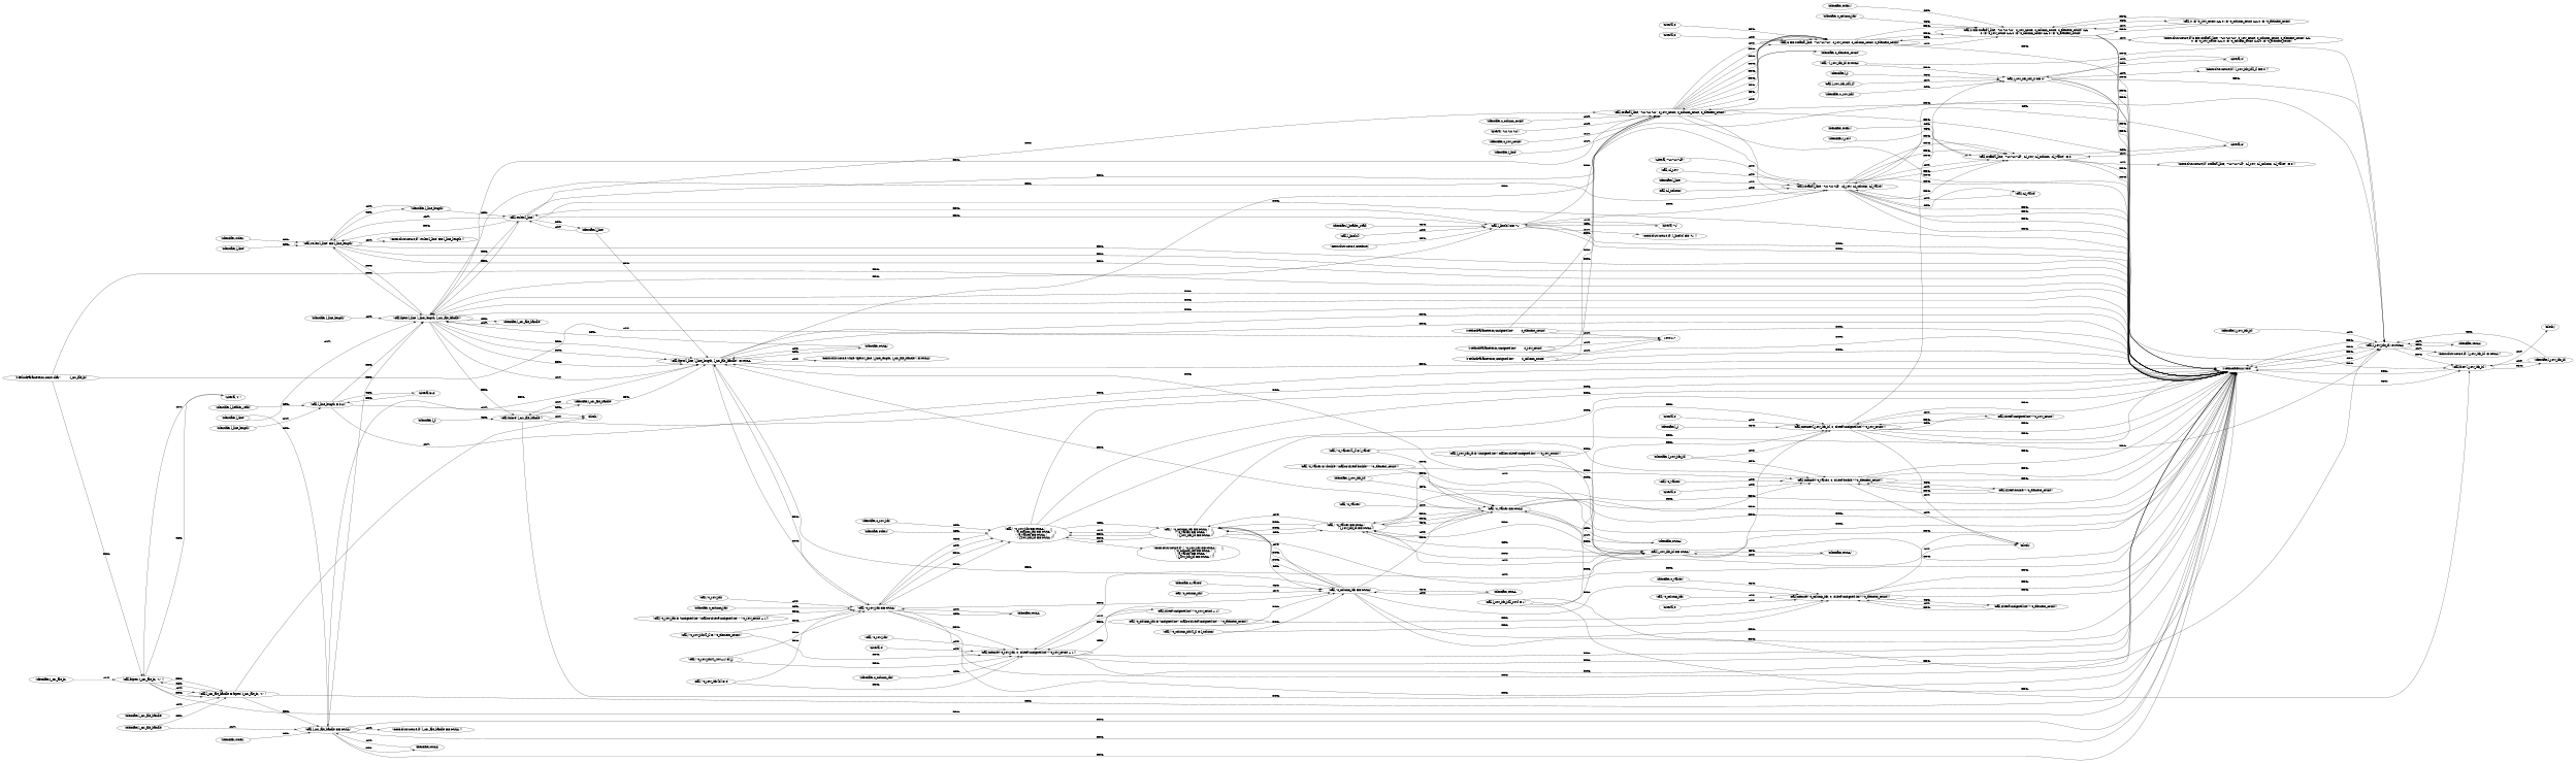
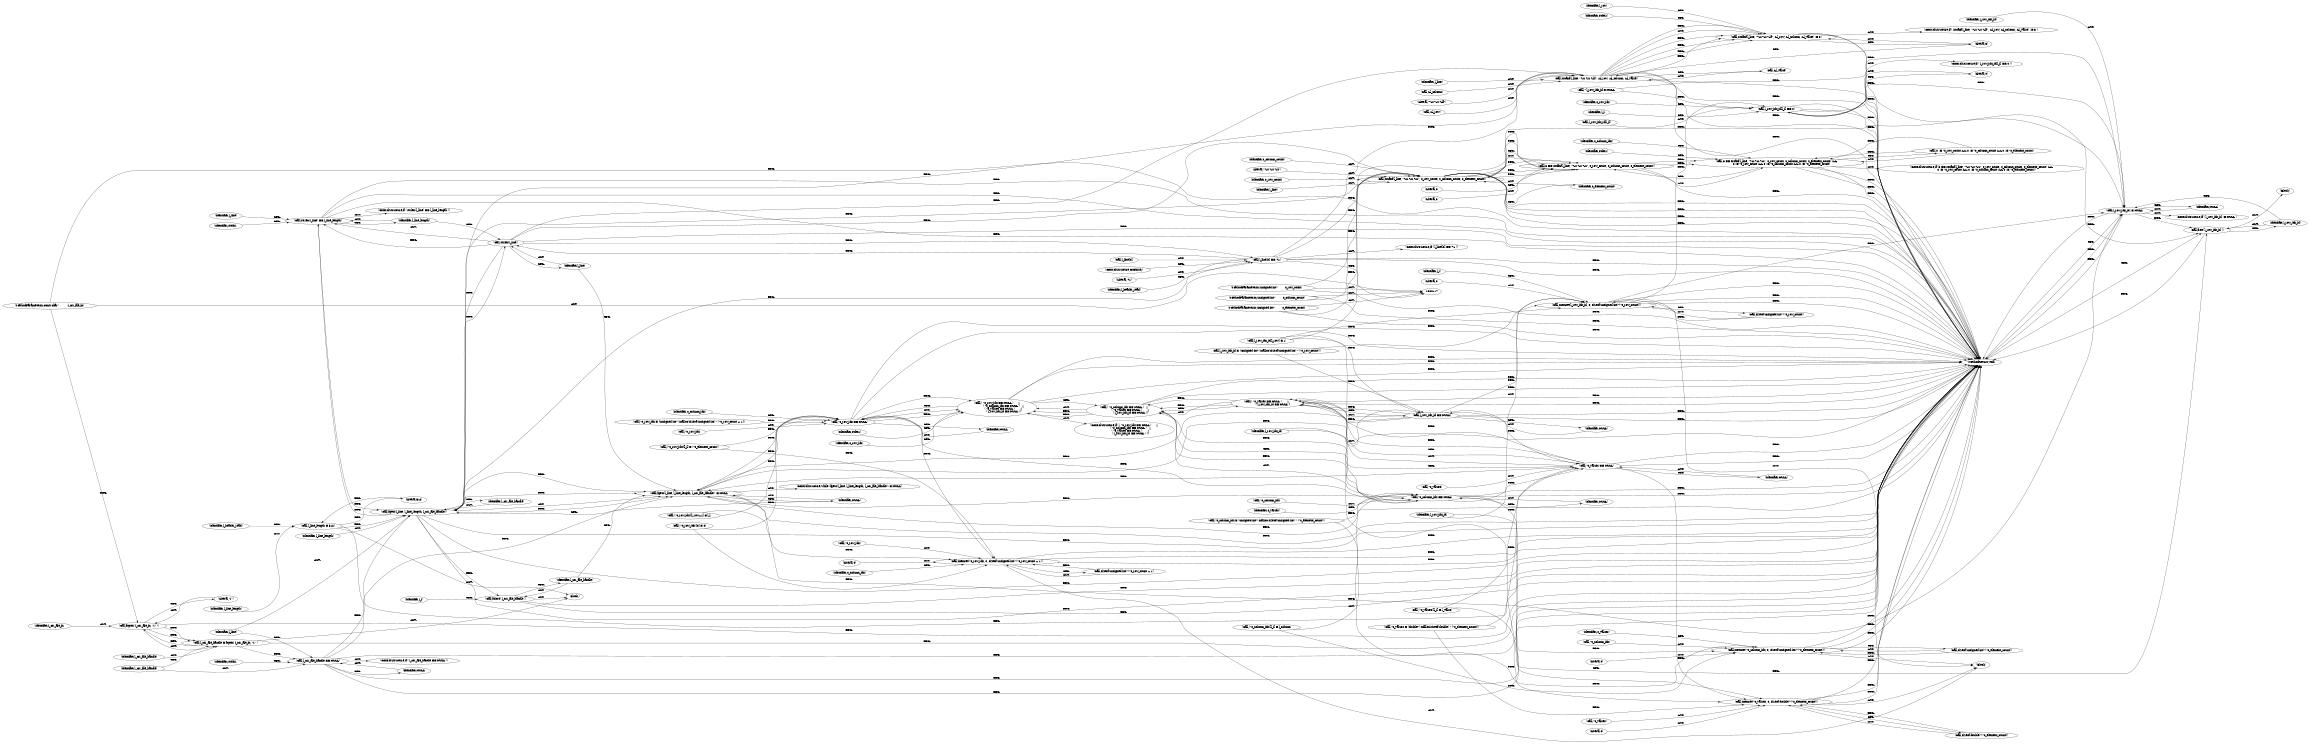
  digraph {
    rankdir=LR
    n1 [label="(Call,strlen(l_line) == l_line_length)"]
    n2 [label="(Call,fgets(l_line, l_line_length, l_csr_file_handle))"]
    n3 [label="(ControlStructure,if ( strlen(l_line) == l_line_length ))"]
    n4 [label="(MethodReturn,void)"]
    n5 [label="(Identifier,l_line_length)"]
    n6 [label="(Call,strlen(l_line))"]
    n7 [label="(Call,fgets(l_line, l_line_length, l_csr_file_handle) != NULL)"]
    n8 [label="(Call,fclose( l_csr_file_handle ))"]
    n9 [label="(Identifier,l_csr_file_handle)"]
    n10 [label="(Call,l_row_idx_id != NULL)"]
    n11 [label="(Call,free( l_row_idx_id ))"]
    n12 [label="(Call,l_line[0] == '%')"]
    n13 [label="(Call,sscanf(l_line, \"%u %u %lf\", &l_row, &l_column, &l_value))"]
    n14 [label="(Call,sscanf(l_line, \"%u %u %u\", o_row_count, o_column_count, o_element_count))"]
    n15 [label="(Identifier,l_line)"]
    n16 [label="(ControlStructure,if ( l_line[0] == '%' ))"]
    n17 [label="(Literal,'%')"]
    n18 [label="(Call,sscanf(l_line, \"%u %u %lf\", &l_row, &l_column, &l_value) != 3)"]
    n19 [label="(Call,&l_value)"]
    n20 [label="(Call,3 == sscanf(l_line, \"%u %u %u\", o_row_count, o_column_count, o_element_count))"]
    n21 [label="(Identifier,o_element_count)"]
    n22 [label="(Call,*o_row_idx == NULL)"]
    n23 [label="(ControlStructure,while (fgets(l_line, l_line_length, l_csr_file_handle) != NULL))"]
    n24 [label="(Identifier,NULL)"]
    n25 [label="(Block,)"]
    n26 [label="(Identifier,l_csr_file_handle)"]
    n27 [label="(Literal,3)"]
    n28 [label="(ControlStructure,if ( sscanf(l_line, \"%u %u %lf\", &l_row, &l_column, &l_value) != 3 ))"]
    n29 [label="(Call,3 == sscanf(l_line, \"%u %u %u\", o_row_count, o_column_count, o_element_count) &&\n            0 != *o_row_count && 0 != *o_column_count && 0 != *o_element_count)"]
    n30 [label="(MethodParameterIn,unsigned int*         o_row_count)"]
    1000117
    n32 [label="(MethodParameterIn,unsigned int*         o_column_count)"]
    n33 [label="(MethodParameterIn,unsigned int*         o_element_count)"]
    n34 [label="(Call,l_line_length = 512)"]
    n35 [label="(Literal,512)"]
    n36 [label="(Call,l_csr_file_handle == NULL)"]
    n37 [label="(Identifier,NULL)"]
    n38 [label="(ControlStructure,if ( l_csr_file_handle == NULL ))"]
    n39 [label="(Call,l_csr_file_handle = fopen( i_csr_file_in, \"r\" ))"]
    n40 [label="(Call,fopen( i_csr_file_in, \"r\" ))"]
    n41 [label="(Literal,\"r\")"]
    n42 [label="(MethodParameterIn,const char*           i_csr_file_in)"]
    n43 [label="(Call,( *o_row_idx == NULL )      ||\n               ( *o_column_idx == NULL )   ||\n               ( *o_values == NULL )       ||\n               ( l_row_idx_id == NULL ))"]
    n44 [label="(Call,*o_column_idx == NULL)"]
    n45 [label="(Call,memset(*o_row_idx, 0, sizeof(unsigned int)*(*o_row_count + 1)))"]
    n46 [label="(Identifier,NULL)"]
    n47 [label="(ControlStructure,if ( l_row_idx_id != NULL ))"]
    n48 [label="(Identifier,NULL)"]
    n49 [label="(Call,( *o_column_idx == NULL )   ||\n               ( *o_values == NULL )       ||\n               ( l_row_idx_id == NULL ))"]
    n50 [label="(ControlStructure,if ( ( *o_row_idx == NULL )      ||\n               ( *o_column_idx == NULL )   ||\n               ( *o_values == NULL )       ||\n               ( l_row_idx_id == NULL ) ))"]
    n51 [label="(Call,*o_values == NULL)"]
    n52 [label="(Call,memset(*o_column_idx, 0, sizeof(unsigned int)*(*o_element_count)))"]
    n53 [label="(Identifier,NULL)"]
    n54 [label="(Block,)"]
    n55 [label="(Call,sizeof(unsigned int)*(*o_row_count + 1))"]
    n56 [label="(Call,( *o_values == NULL )       ||\n               ( l_row_idx_id == NULL ))"]
    n57 [label="(Call,l_row_idx_id == NULL)"]
    n58 [label="(Call,memset(*o_values, 0, sizeof(double)*(*o_element_count)))"]
    n59 [label="(Identifier,NULL)"]
    n60 [label="(Call,sizeof(unsigned int)*(*o_element_count))"]
    n61 [label="(Call,memset(l_row_idx_id, 0, sizeof(unsigned int)*(*o_row_count)))"]
    n62 [label="(Identifier,NULL)"]
    n63 [label="(Call,sizeof(double)*(*o_element_count))"]
    n64 [label="(Call,l_row_idx_id[l_i] == 0)"]
    n65 [label="(Call,sizeof(unsigned int)*(*o_row_count))"]
    n66 [label="(ControlStructure,if ( l_row_idx_id[l_i] == 0 ))"]
    n67 [label="(Literal,0)"]
    n68 [label="(Identifier,l_row_idx_id)"]
    n69 [label="(Block,)"]
    n70 [label="(ControlStructure,if (3 == sscanf(l_line, \"%u %u %u\", o_row_count, o_column_count, o_element_count) &&\n            0 != *o_row_count && 0 != *o_column_count && 0 != *o_element_count))"]
    n71 [label="(Call,0 != *o_row_count && 0 != *o_column_count && 0 != *o_element_count)"]
    n72 [label="(Identifier,l_row)"]
    n73 [label="(Call,*o_values)"]
    n74 [label="(Call,(*o_values)[l_i] = l_value)"]
    n75 [label="(Literal,0)"]
    n76 [label="(Identifier,o_column_count)"]
    n77 [label="(Literal,\"%u %u %u\")"]
    n78 [label="(Literal,0)"]
    n79 [label="(Identifier,o_column_idx)"]
    n80 [label="(Call,&l_column)"]
    n81 [label="(Call,*o_row_idx)"]
    n82 [label="(Call,* l_row_idx_id = NULL)"]
    n83 [label="(Identifier,l_line)"]
    n84 [label="(Identifier,o_column_idx)"]
    n85 [label="(Identifier,l_header_read)"]
    n86 [label="(Identifier,l_line_length)"]
    n87 [label="(Identifier,l_header_read)"]
    n88 [label="(Identifier,l_i)"]
    n89 [label="(Identifier,o_values)"]
    n90 [label="(Call,l_row_idx_id[l_i])"]
    n91 [label="(Identifier,l_row_idx_id)"]
    n92 [label="(Identifier,l_line)"]
    n93 [label="(Call,*o_column_idx)"]
    n94 [label="(Identifier,stderr)"]
    n95 [label="(Identifier,o_values)"]
    n96 [label="(Call,l_line[0])"]
    n97 [label="(Identifier,stderr)"]
    n98 [label="(Identifier,i_csr_file_in)"]
    n99 [label="(Call,*o_row_idx = (unsigned int*) malloc(sizeof(unsigned int) * (*o_row_count + 1)))"]
    n100 [label="(Call,*o_column_idx = (unsigned int*) malloc(sizeof(unsigned int) * (*o_element_count)))"]
    n101 [label="(Identifier,l_i)"]
    n102 [label="(Call,(*o_column_idx)[l_i] = l_column)"]
    n103 [label="(Literal,\"%u %u %lf\")"]
    n104 [label="(Identifier,l_csr_file_handle)"]
    n105 [label="(Identifier,l_row_idx_id)"]
    n106 [label="(Literal,0)"]
    n107 [label="(Call,*o_row_idx)"]
    n108 [label="(Identifier,o_column_idx)"]
    n109 [label="(Call,*o_values = (double*) malloc(sizeof(double) * (*o_element_count)))"]
    n110 [label="(Identifier,l_line_length)"]
    n111 [label="(Identifier,o_row_count)"]
    n112 [label="(ControlStructure,continue;)"]
    n113 [label="(Call,(*o_row_idx)[l_i] = (*o_element_count))"]
    n114 [label="(Literal,0)"]
    n115 [label="(Literal,0)"]
    n116 [label="(Identifier,stderr)"]
    n117 [label="(Call,l_row_idx_id[l_row] = 1)"]
    n118 [label="(Identifier,l_csr_file_handle)"]
    n119 [label="(Identifier,l_row_idx_id)"]
    n120 [label="(Call,l_row_idx_id = (unsigned int*) malloc(sizeof(unsigned int) * (*o_row_count)))"]
    n121 [label="(Literal,3)"]
    n122 [label="(Identifier,l_line)"]
    n123 [label="(Call,&l_row)"]
    n124 [label="(Call,*o_values)"]
    n125 [label="(Identifier,l_line)"]
    n126 [label="(Call,*o_column_idx)"]
    n127 [label="(Identifier,stderr)"]
    n128 [label="(Identifier,o_row_idx)"]
    n129 [label="(Identifier,stderr)"]
    n130 [label="(Identifier,o_row_idx)"]
    n131 [label="(Call,(*o_row_idx)[l_row+1] = l_i)"]
    n132 [label="(Call,(*o_row_idx)[0] = 0)"]
    n133 [label="(Identifier,l_i)"]
    n1 -> n2 [label="DDG: "]
    n1 -> n3 [label="AST: "]
    n1 -> n4 [label="DDG: "]
    n1 -> n4 [label="DDG: "]
    n1 -> n4 [label="DDG: "]
    n1 -> n5 [label="CFG: "]
    n2 -> n1 [label="DDG: "]
    n2 -> n4 [label="DDG: "]
    n2 -> n4 [label="DDG: "]
    n2 -> n4 [label="DDG: "]
    n2 -> n6 [label="DDG: "]
    n2 -> n7 [label="AST: "]
    n2 -> n7 [label="DDG: "]
    n2 -> n7 [label="DDG: "]
    n2 -> n7 [label="DDG: "]
    n2 -> n8 [label="DDG: "]
    n2 -> n9 [label="CFG: "]
    n4 -> n10 [label="CFG: "]
    n4 -> n11 [label="CFG: "]
    n5 -> n1 [label="AST: "]
    n5 -> n6 [label="CFG: "]
    n6 -> n1 [label="AST: "]
    n6 -> n1 [label="DDG: "]
    n6 -> n2 [label="DDG: "]
    n6 -> n4 [label="DDG: "]
    n6 -> n12 [label="DDG: "]
    n6 -> n13 [label="DDG: "]
    n6 -> n14 [label="DDG: "]
    n6 -> n15 [label="CFG: "]
    n7 -> n4 [label="DDG: "]
    n7 -> n4 [label="DDG: "]
    n7 -> n4 [label="DDG: "]
    n7 -> n10 [label="DDG: "]
    n7 -> n22 [label="DDG: "]
    n7 -> n23 [label="AST: "]
    n7 -> n24 [label="CFG: "]
    n8 -> n4 [label="DDG: "]
    n8 -> n4 [label="DDG: "]
    n8 -> n25 [label="AST: "]
    n8 -> n26 [label="CFG: "]
    n9 -> n2 [label="AST: "]
    n10 -> n4 [label="DDG: "]
    n10 -> n4 [label="DDG: "]
    n10 -> n4 [label="DDG: "]
    n10 -> n11 [label="DDG: "]
    n10 -> n47 [label="AST: "]
    n10 -> n48 [label="CFG: "]
    n11 -> n4 [label="DDG: "]
    n11 -> n68 [label="CFG: "]
    n11 -> n69 [label="AST: "]
    n12 -> n2 [label="DDG: "]
    n12 -> n4 [label="DDG: "]
    n12 -> n4 [label="DDG: "]
    n12 -> n6 [label="DDG: "]
    n12 -> n13 [label="DDG: "]
    n12 -> n14 [label="DDG: "]
    n12 -> n16 [label="AST: "]
-   n12 -> n17 [label="CFG: "]
+   n12 -> 1000117 [label="CFG: "]
    n13 -> n2 [label="DDG: "]
    n13 -> n4 [label="DDG: "]
    n13 -> n4 [label="DDG: "]
    n13 -> n4 [label="DDG: "]
    n13 -> n4 [label="DDG: "]
    n13 -> n18 [label="AST: "]
    n13 -> n18 [label="DDG: "]
    n13 -> n18 [label="DDG: "]
    n13 -> n18 [label="DDG: "]
    n13 -> n18 [label="DDG: "]
    n13 -> n18 [label="DDG: "]
    n13 -> n19 [label="CFG: "]
    n14 -> n2 [label="DDG: "]
    n14 -> n4 [label="DDG: "]
    n14 -> n4 [label="DDG: "]
    n14 -> n4 [label="DDG: "]
    n14 -> n4 [label="DDG: "]
    n14 -> n20 [label="AST: "]
    n14 -> n20 [label="DDG: "]
    n14 -> n20 [label="DDG: "]
    n14 -> n20 [label="DDG: "]
    n14 -> n20 [label="DDG: "]
    n14 -> n20 [label="DDG: "]
    n14 -> n21 [label="CFG: "]
    n15 -> n6 [label="AST: "]
    n15 -> n7 [label="CFG: "]
    n17 -> n12 [label="AST: "]
    n18 -> n4 [label="DDG: "]
    n18 -> n4 [label="DDG: "]
    n18 -> n27 [label="CFG: "]
    n18 -> n28 [label="AST: "]
    n19 -> n13 [label="AST: "]
    n20 -> n4 [label="DDG: "]
    n20 -> n14 [label="CFG: "]
    n20 -> n29 [label="AST: "]
    n20 -> n29 [label="DDG: "]
    n20 -> n29 [label="DDG: "]
    n21 -> n14 [label="AST: "]
    n22 -> n4 [label="DDG: "]
    n22 -> n4 [label="DDG: "]
    n22 -> n7 [label="DDG: "]
    n22 -> n43 [label="AST: "]
    n22 -> n43 [label="DDG: "]
    n22 -> n43 [label="DDG: "]
    n22 -> n44 [label="DDG: "]
    n22 -> n45 [label="DDG: "]
    n22 -> n46 [label="CFG: "]
    n24 -> n2 [label="CFG: "]
    n24 -> n7 [label="AST: "]
    n26 -> n7 [label="CFG: "]
    n26 -> n8 [label="AST: "]
    n27 -> n13 [label="CFG: "]
    n27 -> n18 [label="AST: "]
    n29 -> n4 [label="DDG: "]
    n29 -> n4 [label="DDG: "]
    n29 -> n4 [label="DDG: "]
    n29 -> n20 [label="CFG: "]
    n29 -> n70 [label="AST: "]
    n29 -> n71 [label="CFG: "]
    n30 -> n4 [label="DDG: "]
    n30 -> n14 [label="DDG: "]
    n30 -> 1000117 [label="AST: "]
    n32 -> n4 [label="DDG: "]
    n32 -> n14 [label="DDG: "]
    n32 -> 1000117 [label="AST: "]
    n33 -> n4 [label="DDG: "]
    n33 -> n14 [label="DDG: "]
    n33 -> 1000117 [label="AST: "]
    n34 -> n2 [label="DDG: "]
    n34 -> n4 [label="DDG: "]
    n34 -> n25 [label="AST: "]
    n34 -> n35 [label="CFG: "]
    n35 -> n34 [label="DDG: "]
    n36 -> n2 [label="DDG: "]
    n36 -> n4 [label="DDG: "]
    n36 -> n4 [label="DDG: "]
    n36 -> n4 [label="DDG: "]
    n36 -> n7 [label="DDG: "]
    n36 -> n37 [label="CFG: "]
    n36 -> n38 [label="AST: "]
    n37 -> n36 [label="AST: "]
    n39 -> n4 [label="DDG: "]
    n39 -> n25 [label="AST: "]
    n39 -> n36 [label="DDG: "]
    n39 -> n40 [label="CFG: "]
    n40 -> n4 [label="DDG: "]
    n40 -> n39 [label="AST: "]
    n40 -> n39 [label="DDG: "]
    n40 -> n39 [label="DDG: "]
    n40 -> n41 [label="CFG: "]
    n41 -> n40 [label="AST: "]
    n42 -> n4 [label="DDG: "]
    n42 -> 1000117 [label="AST: "]
    n42 -> n40 [label="DDG: "]
    n43 -> n4 [label="DDG: "]
    n43 -> n4 [label="DDG: "]
    n43 -> n4 [label="DDG: "]
    n43 -> n22 [label="CFG: "]
    n43 -> n49 [label="CFG: "]
    n43 -> n50 [label="AST: "]
    n44 -> n4 [label="DDG: "]
    n44 -> n4 [label="DDG: "]
    n44 -> n7 [label="DDG: "]
    n44 -> n49 [label="AST: "]
    n44 -> n49 [label="DDG: "]
    n44 -> n49 [label="DDG: "]
    n44 -> n51 [label="DDG: "]
    n44 -> n52 [label="DDG: "]
    n44 -> n53 [label="CFG: "]
    n45 -> n4 [label="DDG: "]
    n45 -> n4 [label="DDG: "]
    n45 -> n4 [label="DDG: "]
    n45 -> n54 [label="AST: "]
    n45 -> n55 [label="CFG: "]
    n46 -> n22 [label="AST: "]
    n48 -> n10 [label="AST: "]
    n49 -> n4 [label="DDG: "]
    n49 -> n4 [label="DDG: "]
    n49 -> n43 [label="AST: "]
    n49 -> n43 [label="DDG: "]
    n49 -> n43 [label="DDG: "]
    n49 -> n44 [label="CFG: "]
    n49 -> n56 [label="CFG: "]
    n51 -> n4 [label="DDG: "]
    n51 -> n4 [label="DDG: "]
    n51 -> n7 [label="DDG: "]
    n51 -> n56 [label="AST: "]
    n51 -> n56 [label="DDG: "]
    n51 -> n56 [label="DDG: "]
-   n51 -> n57 [label="DDG: "]
+   n57 -> n51 [label="DDG: "]
    n51 -> n58 [label="DDG: "]
    n51 -> n59 [label="CFG: "]
    n52 -> n4 [label="DDG: "]
    n52 -> n4 [label="DDG: "]
    n52 -> n4 [label="DDG: "]
    n52 -> n54 [label="AST: "]
    n52 -> n60 [label="CFG: "]
    n53 -> n44 [label="AST: "]
    n55 -> n45 [label="AST: "]
    n55 -> n45 [label="DDG: "]
    n56 -> n4 [label="DDG: "]
    n56 -> n4 [label="DDG: "]
    n56 -> n49 [label="AST: "]
    n56 -> n49 [label="DDG: "]
    n56 -> n49 [label="DDG: "]
    n56 -> n51 [label="CFG: "]
    n56 -> n57 [label="CFG: "]
    n57 -> n4 [label="DDG: "]
    n57 -> n4 [label="DDG: "]
    n57 -> n7 [label="DDG: "]
    n57 -> n56 [label="AST: "]
    n57 -> n56 [label="DDG: "]
    n57 -> n56 [label="DDG: "]
    n57 -> n61 [label="DDG: "]
    n57 -> n62 [label="CFG: "]
    n58 -> n4 [label="DDG: "]
    n58 -> n4 [label="DDG: "]
    n58 -> n4 [label="DDG: "]
    n58 -> n54 [label="AST: "]
    n58 -> n63 [label="CFG: "]
    n59 -> n51 [label="AST: "]
    n60 -> n52 [label="AST: "]
    n60 -> n52 [label="DDG: "]
    n61 -> n4 [label="DDG: "]
    n61 -> n4 [label="DDG: "]
    n61 -> n4 [label="DDG: "]
    n61 -> n10 [label="DDG: "]
    n61 -> n54 [label="AST: "]
    n61 -> n64 [label="DDG: "]
    n61 -> n65 [label="CFG: "]
    n62 -> n57 [label="AST: "]
    n63 -> n58 [label="AST: "]
    n63 -> n58 [label="DDG: "]
    n64 -> n4 [label="DDG: "]
    n64 -> n4 [label="DDG: "]
    n64 -> n10 [label="DDG: "]
    n64 -> n11 [label="DDG: "]
    n64 -> n66 [label="AST: "]
    n64 -> n67 [label="CFG: "]
    n65 -> n61 [label="AST: "]
    n65 -> n61 [label="DDG: "]
    n67 -> n64 [label="AST: "]
    n68 -> n10 [label="CFG: "]
    n68 -> n11 [label="AST: "]
    n71 -> n29 [label="AST: "]
    n71 -> n29 [label="DDG: "]
    n71 -> n29 [label="DDG: "]
    n72 -> n18 [label="CFG: "]
    n73 -> n51 [label="AST: "]
    n74 -> n51 [label="DDG: "]
    n74 -> n58 [label="DDG: "]
    n75 -> n58 [label="AST: "]
    n76 -> n14 [label="AST: "]
    n77 -> n14 [label="AST: "]
    n78 -> n45 [label="AST: "]
    n79 -> n45 [label="CFG: "]
    n80 -> n13 [label="AST: "]
    n81 -> n45 [label="AST: "]
    n82 -> n10 [label="DDG: "]
    n82 -> n64 [label="DDG: "]
    n83 -> n2 [label="AST: "]
    n83 -> n36 [label="CFG: "]
    n84 -> n29 [label="CFG: "]
    n85 -> n34 [label="CFG: "]
    n86 -> n2 [label="AST: "]
    n87 -> n12 [label="CFG: "]
    n88 -> n64 [label="CFG: "]
    n89 -> n52 [label="CFG: "]
    n90 -> n64 [label="AST: "]
    n91 -> n10 [label="AST: "]
    n92 -> n1 [label="CFG: "]
    n93 -> n52 [label="AST: "]
    n94 -> n29 [label="CFG: "]
    n95 -> n44 [label="CFG: "]
    n96 -> n12 [label="AST: "]
    n97 -> n1 [label="CFG: "]
    n98 -> n40 [label="AST: "]
    n99 -> n22 [label="DDG: "]
    n100 -> n44 [label="DDG: "]
    n100 -> n52 [label="DDG: "]
    n101 -> n61 [label="CFG: "]
-   n102 -> n44 [label="DDG: "]
+   n102 -> n44 [label="AST: "]
    n102 -> n52 [label="DDG: "]
    n103 -> n13 [label="AST: "]
    n104 -> n36 [label="AST: "]
    n104 -> n39 [label="CFG: "]
    n105 -> n58 [label="CFG: "]
    n105 -> n61 [label="AST: "]
    n106 -> n52 [label="AST: "]
    n107 -> n22 [label="AST: "]
    n108 -> n22 [label="CFG: "]
    n109 -> n51 [label="DDG: "]
    n109 -> n58 [label="DDG: "]
    n110 -> n34 [label="AST: "]
    n111 -> n14 [label="AST: "]
    n112 -> n12 [label="CFG: "]
    n113 -> n22 [label="DDG: "]
    n113 -> n45 [label="DDG: "]
    n114 -> n20 [label="CFG: "]
    n115 -> n61 [label="AST: "]
    n116 -> n36 [label="CFG: "]
    n117 -> n10 [label="DDG: "]
    n117 -> n11 [label="DDG: "]
    n117 -> n57 [label="DDG: "]
    n117 -> n61 [label="DDG: "]
    n118 -> n39 [label="AST: "]
    n119 -> n51 [label="CFG: "]
    n119 -> n57 [label="AST: "]
    n120 -> n57 [label="DDG: "]
    n120 -> n61 [label="DDG: "]
    n121 -> n20 [label="AST: "]
    n122 -> n14 [label="AST: "]
    n123 -> n13 [label="AST: "]
    n124 -> n58 [label="AST: "]
    n125 -> n13 [label="AST: "]
    n126 -> n44 [label="AST: "]
    n127 -> n43 [label="CFG: "]
    n128 -> n43 [label="CFG: "]
    n129 -> n18 [label="CFG: "]
    n130 -> n64 [label="CFG: "]
    n131 -> n22 [label="DDG: "]
    n131 -> n45 [label="DDG: "]
    n132 -> n22 [label="DDG: "]
    n132 -> n45 [label="DDG: "]
    n133 -> n8 [label="CFG: "]
  }
